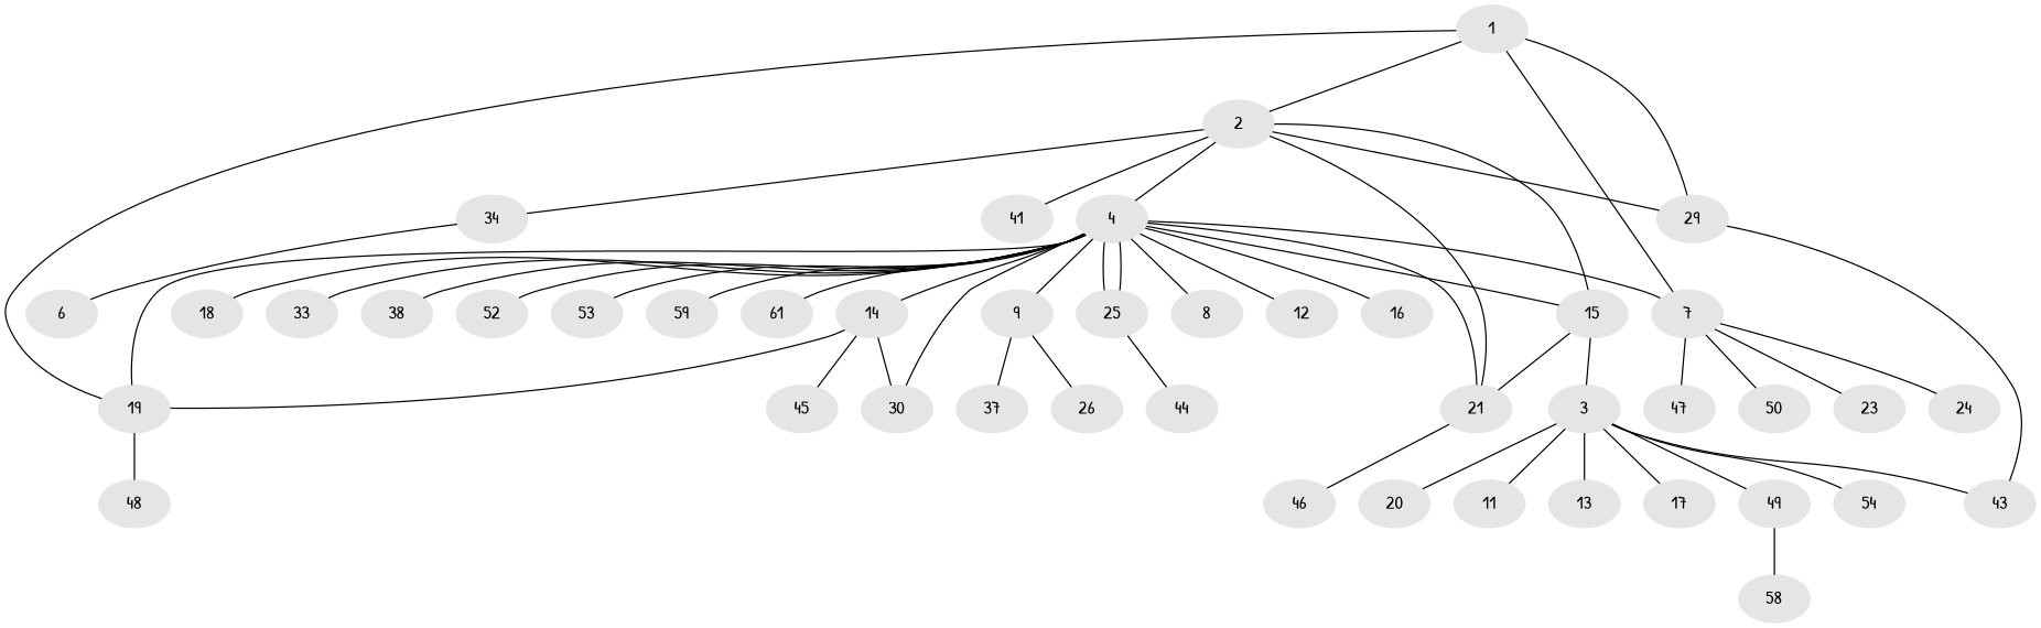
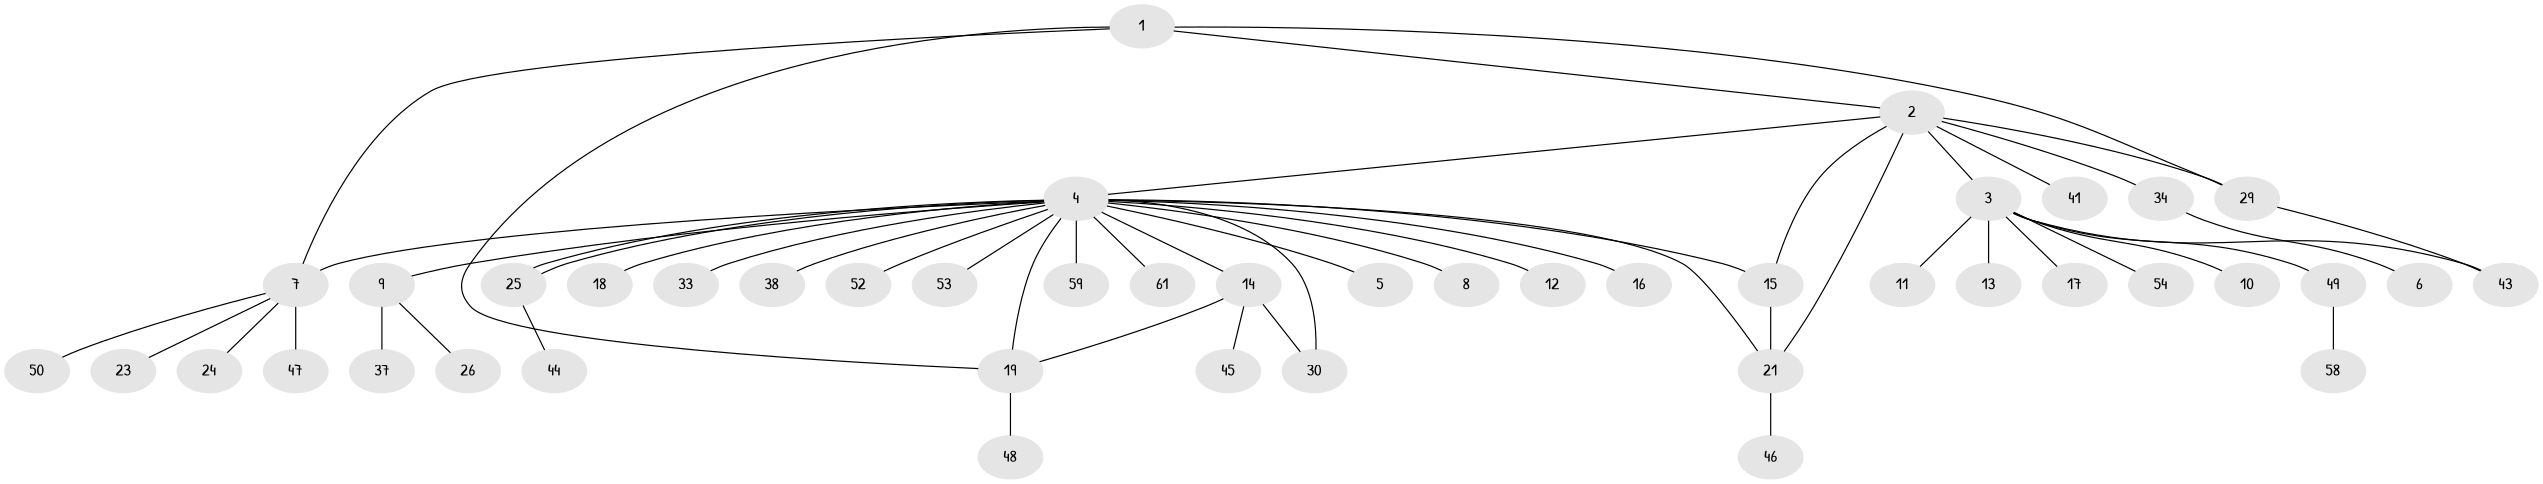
  graph {
    fontname="Patrick Hand"
    node [color=gray90 fontname="Patrick Hand" style=filled]
    edge [fontname="Patrick Hand"]
    1 [super="+32"]
    2 [super="+20"]
    7 [super="+40"]
    19
    29 [super="+55"]
    3 [super="+22"]
    4 [super="+28"]
    15 [super="+56"]
    21 [super="+36"]
    34
    41
    23
    24 [super="+60"]
    47
    50
    48
    43 [super="+51"]
-   10 [label=20]
+   10
    11
    13 [super="+35"]
    17
    49
    54
+   5 [super="+31"]
    8 [super="+42"]
    9 [super="+57"]
    12 [super="+27"]
    14 [super="+39"]
    16
    18
    25
    30
    33
    38
    52
    53
    59
    61
    46
    6
    58
    26
    37
    45
    44
    1 -- 2
    1 -- 7
    1 -- 19
    1 -- 29
    2 -- 29
-   15 -- 3 [weight=2]
+   2 -- 3 [weight=2]
    2 -- 4 [weight=2]
    2 -- 15
    2 -- 21
    2 -- 34
    2 -- 41
    7 -- 23
    7 -- 24
    7 -- 47
    7 -- 50
    19 -- 48
    29 -- 43
    3 -- 43
    3 -- 10
    3 -- 11
    3 -- 13
    3 -- 17
    3 -- 49
    3 -- 54
    4 -- 7 [weight=2]
    4 -- 19
    4 -- 15
    4 -- 21
+   4 -- 5
    4 -- 8
    4 -- 9
    4 -- 12
    4 -- 14
    4 -- 16
    4 -- 18
    4 -- 25
    4 -- 25
    4 -- 30
    4 -- 33
    4 -- 38
    4 -- 52
    4 -- 53
    4 -- 59
    4 -- 61
    15 -- 21
    21 -- 46
    34 -- 6
    49 -- 58
    9 -- 26
    9 -- 37
    14 -- 19
    14 -- 30
    14 -- 45
    25 -- 44
  }
